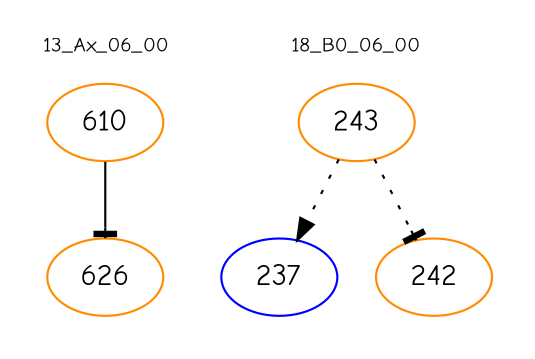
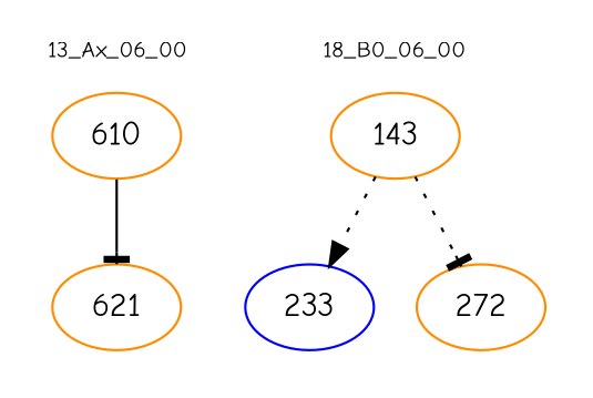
  digraph {
    fontname="Comic Neue"
    node [color=darkorange fontname="Comic Neue"]
    edge [arrowhead=tee color=black fontname="Comic Neue" style=dotted]
    n1 [label=610]
-   n2 [label=626]
-   n3 [label=243]
-   n4 [color=blue label=237]
-   n5 [label=242]
+   n2 [label=621]
+   n3 [label=143]
+   n4 [color=blue label=233]
+   n5 [label=272]
    subgraph cluster_1 {
      color=white
      fontsize=10
      label="13_Ax_06_00"
      n1
      n2
    }
    subgraph cluster_2 {
      color=white
      fontsize=10
      label="18_B0_06_00"
      n3
      n4
      n5
    }
    n1 -> n2 [style=solid]
    n3 -> n4 [arrowhead=normal]
    n3 -> n5
  }
